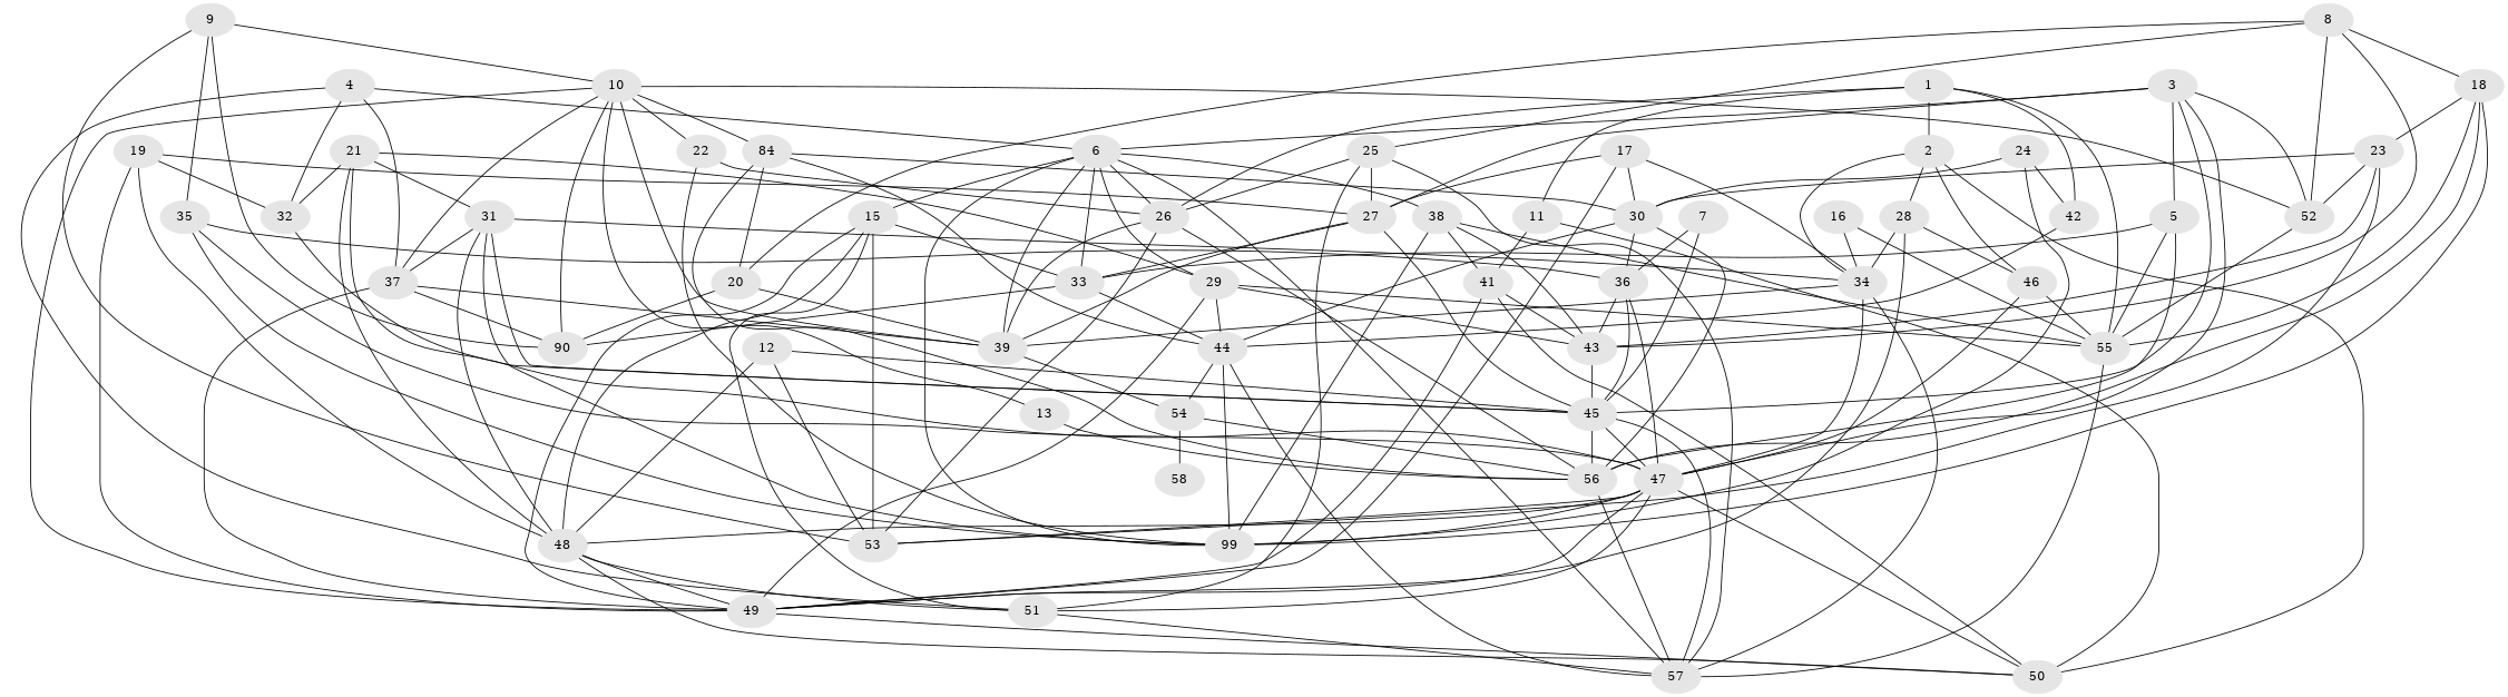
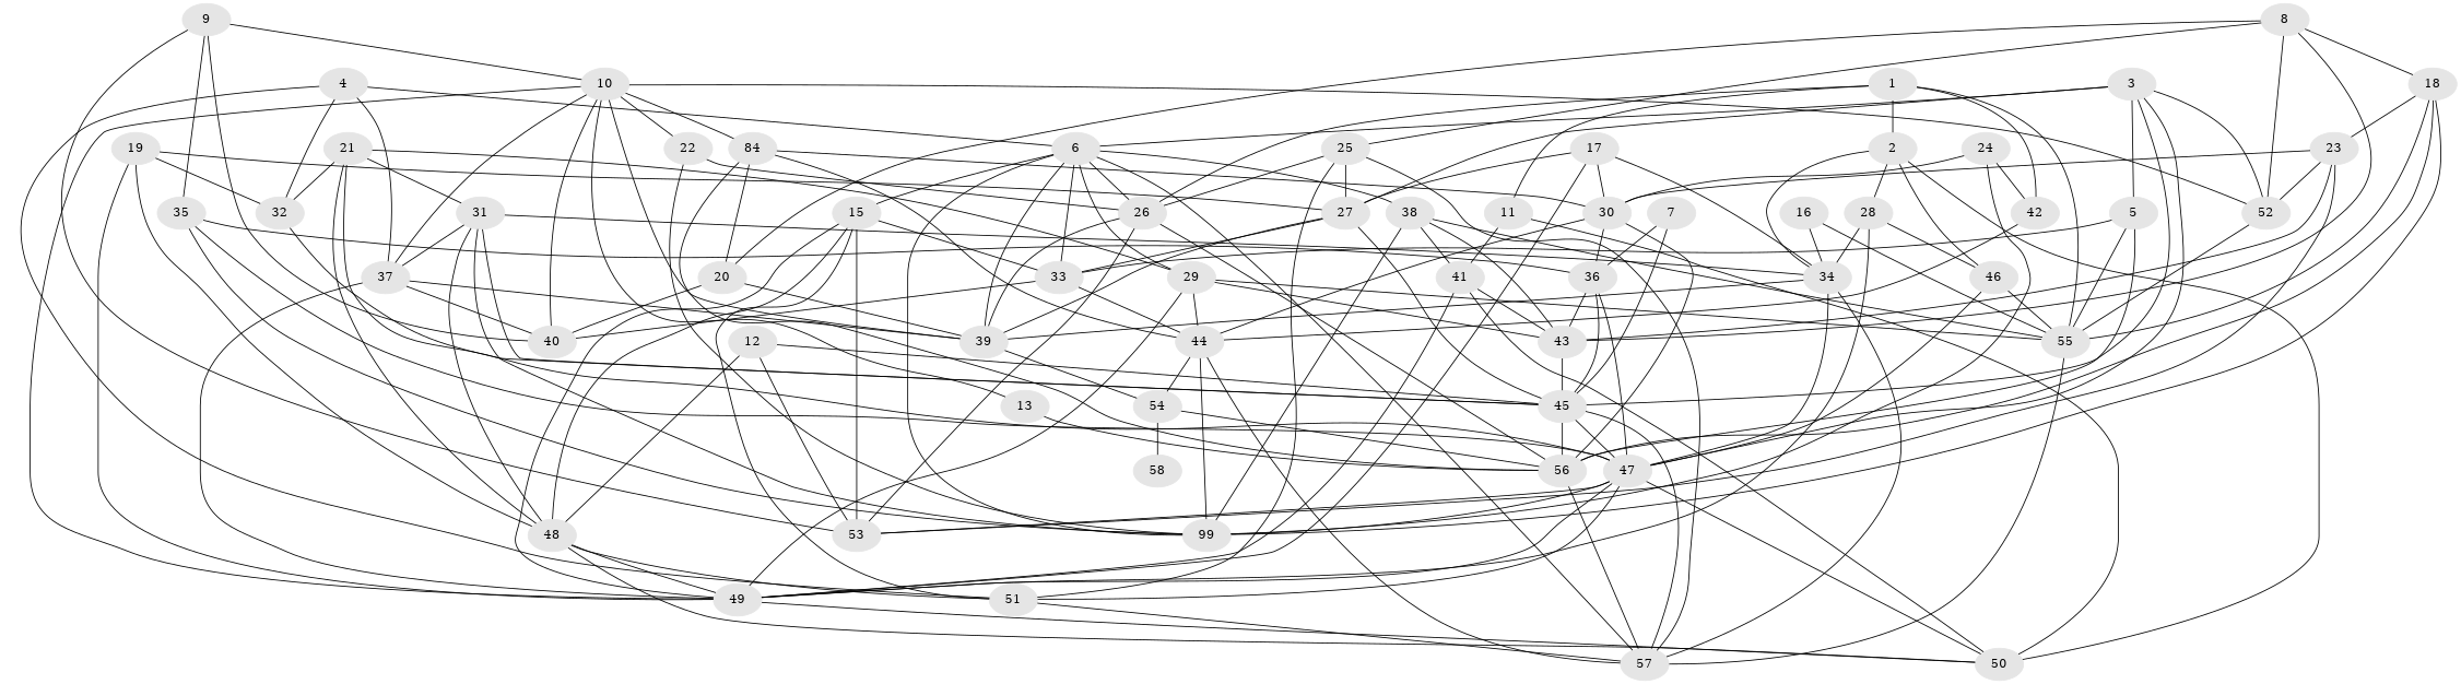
  graph {
    node [color=gray90 style=filled]
    edge [weight=1.0]
    1
    2
    11
    26
    42
    55
    28
    34
    46
    50
    41
    56
    39
    53
    44
    57
    49
    47
    3
    5
    6
    27
    45
    52
    33
    15
    29
    38
    n29 [label=99]
    51
    48
    4
    32
    37
-   40 [label=90]
+   40
    43
    54
    7
    36
    8
    18
    20
    25
    23
    9
    10
    35
    13
    n49 [label=84]
    22
    30
    12
    16
    17
    19
    21
    31
    24
    58
    1 -- 2
    1 -- 11
    1 -- 26
    1 -- 42
    1 -- 55
    2 -- 28
    2 -- 34
    2 -- 46
    2 -- 50
    11 -- 50
    11 -- 41
    26 -- 56
    26 -- 39
    26 -- 53
    42 -- 44
    55 -- 57
    28 -- 34
    28 -- 46
    28 -- 49
    34 -- 39
    34 -- 57
    34 -- 47
    46 -- 55
    46 -- 47 [weight=2.0]
    41 -- 50
    41 -- 49
    41 -- 43
    56 -- 57
    39 -- 54
    44 -- 57
    44 -- n29
    44 -- 54
    49 -- 50
    47 -- 50
    47 -- 53
    47 -- 49
    47 -- n29
    47 -- 51
-   47 -- 48
    3 -- 47
    3 -- 5
    3 -- 6
    3 -- 27
    3 -- 45
    3 -- 52
    5 -- 55
    5 -- 56
    5 -- 33
    6 -- 26
    6 -- 39
    6 -- 57
    6 -- 33
    6 -- 15
    6 -- 29
    6 -- 38
    6 -- n29
    27 -- 39
    27 -- 45
    27 -- 33
    45 -- 56
    45 -- 57
    45 -- 47
    52 -- 55
    33 -- 44
    33 -- 40
    15 -- 53
    15 -- 49
    15 -- 33
    15 -- 51
    15 -- 48
    29 -- 55 [weight=2.0]
    29 -- 44
    29 -- 49
    29 -- 43
    38 -- 55
    38 -- 41
    38 -- n29
    38 -- 43
    51 -- 57
    48 -- 50
    48 -- 49
    48 -- 51
    4 -- 6
    4 -- 51
    4 -- 32
    4 -- 37
    32 -- 45
    37 -- 39
    37 -- 49
    37 -- 40
    43 -- 45
    54 -- 56
    54 -- 58
    7 -- 45
    7 -- 36
    36 -- 47
    36 -- 45
    36 -- 43
    8 -- 52
    8 -- 43
    8 -- 18
    8 -- 20
    8 -- 25
    18 -- 55
    18 -- 56
    18 -- n29
    18 -- 23
    20 -- 39
    20 -- 40
    25 -- 26
    25 -- 57
    25 -- 27 [weight=2.0]
    25 -- 51
    23 -- 53
    23 -- 52
    23 -- 43
    23 -- 30
    9 -- 53
    9 -- 40
    9 -- 10
    9 -- 35
    10 -- 39
    10 -- 49
    10 -- 52
    10 -- 37
    10 -- 40
    10 -- 13
    10 -- n49
    10 -- 22
    35 -- 47
    35 -- n29
    35 -- 36
    13 -- 56
    n49 -- 56
    n49 -- 44
    n49 -- 20
    n49 -- 30
    22 -- 26
    22 -- n29
    30 -- 56
    30 -- 44
    30 -- 36
    12 -- 53
    12 -- 45
    12 -- 48
    16 -- 55
    16 -- 34
    17 -- 34
    17 -- 49
    17 -- 27
    17 -- 30
    19 -- 49
    19 -- 27
    19 -- 48
    19 -- 32
    21 -- 47
    21 -- 29
    21 -- 48
    21 -- 32
    21 -- 31
    31 -- 34
    31 -- 45
    31 -- n29
    31 -- 48
    31 -- 37
    24 -- 42
    24 -- n29
    24 -- 30
  }
